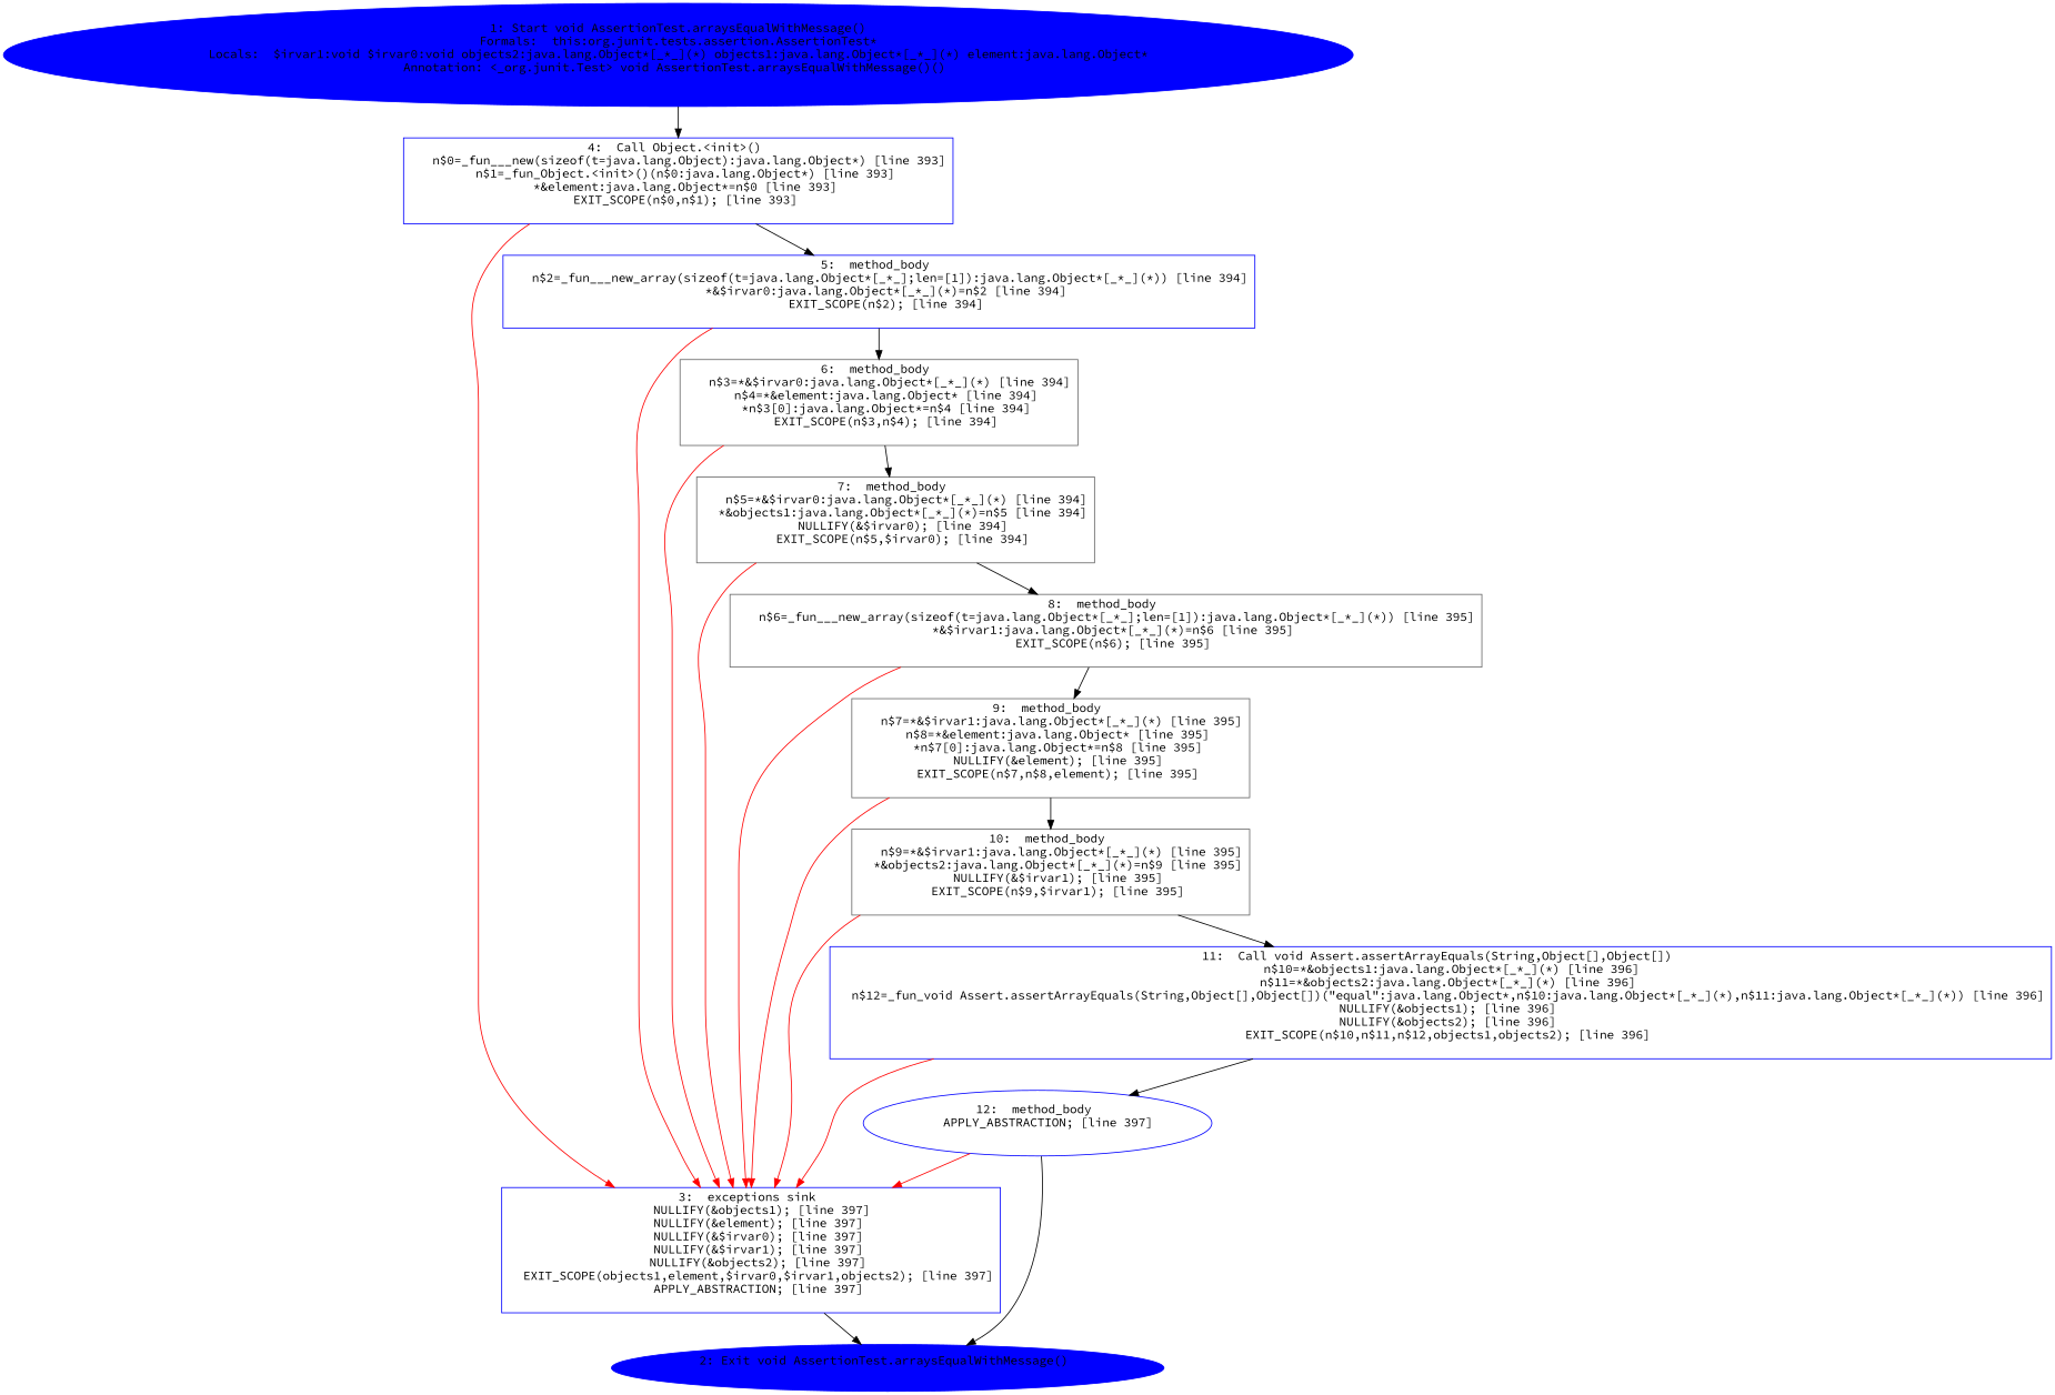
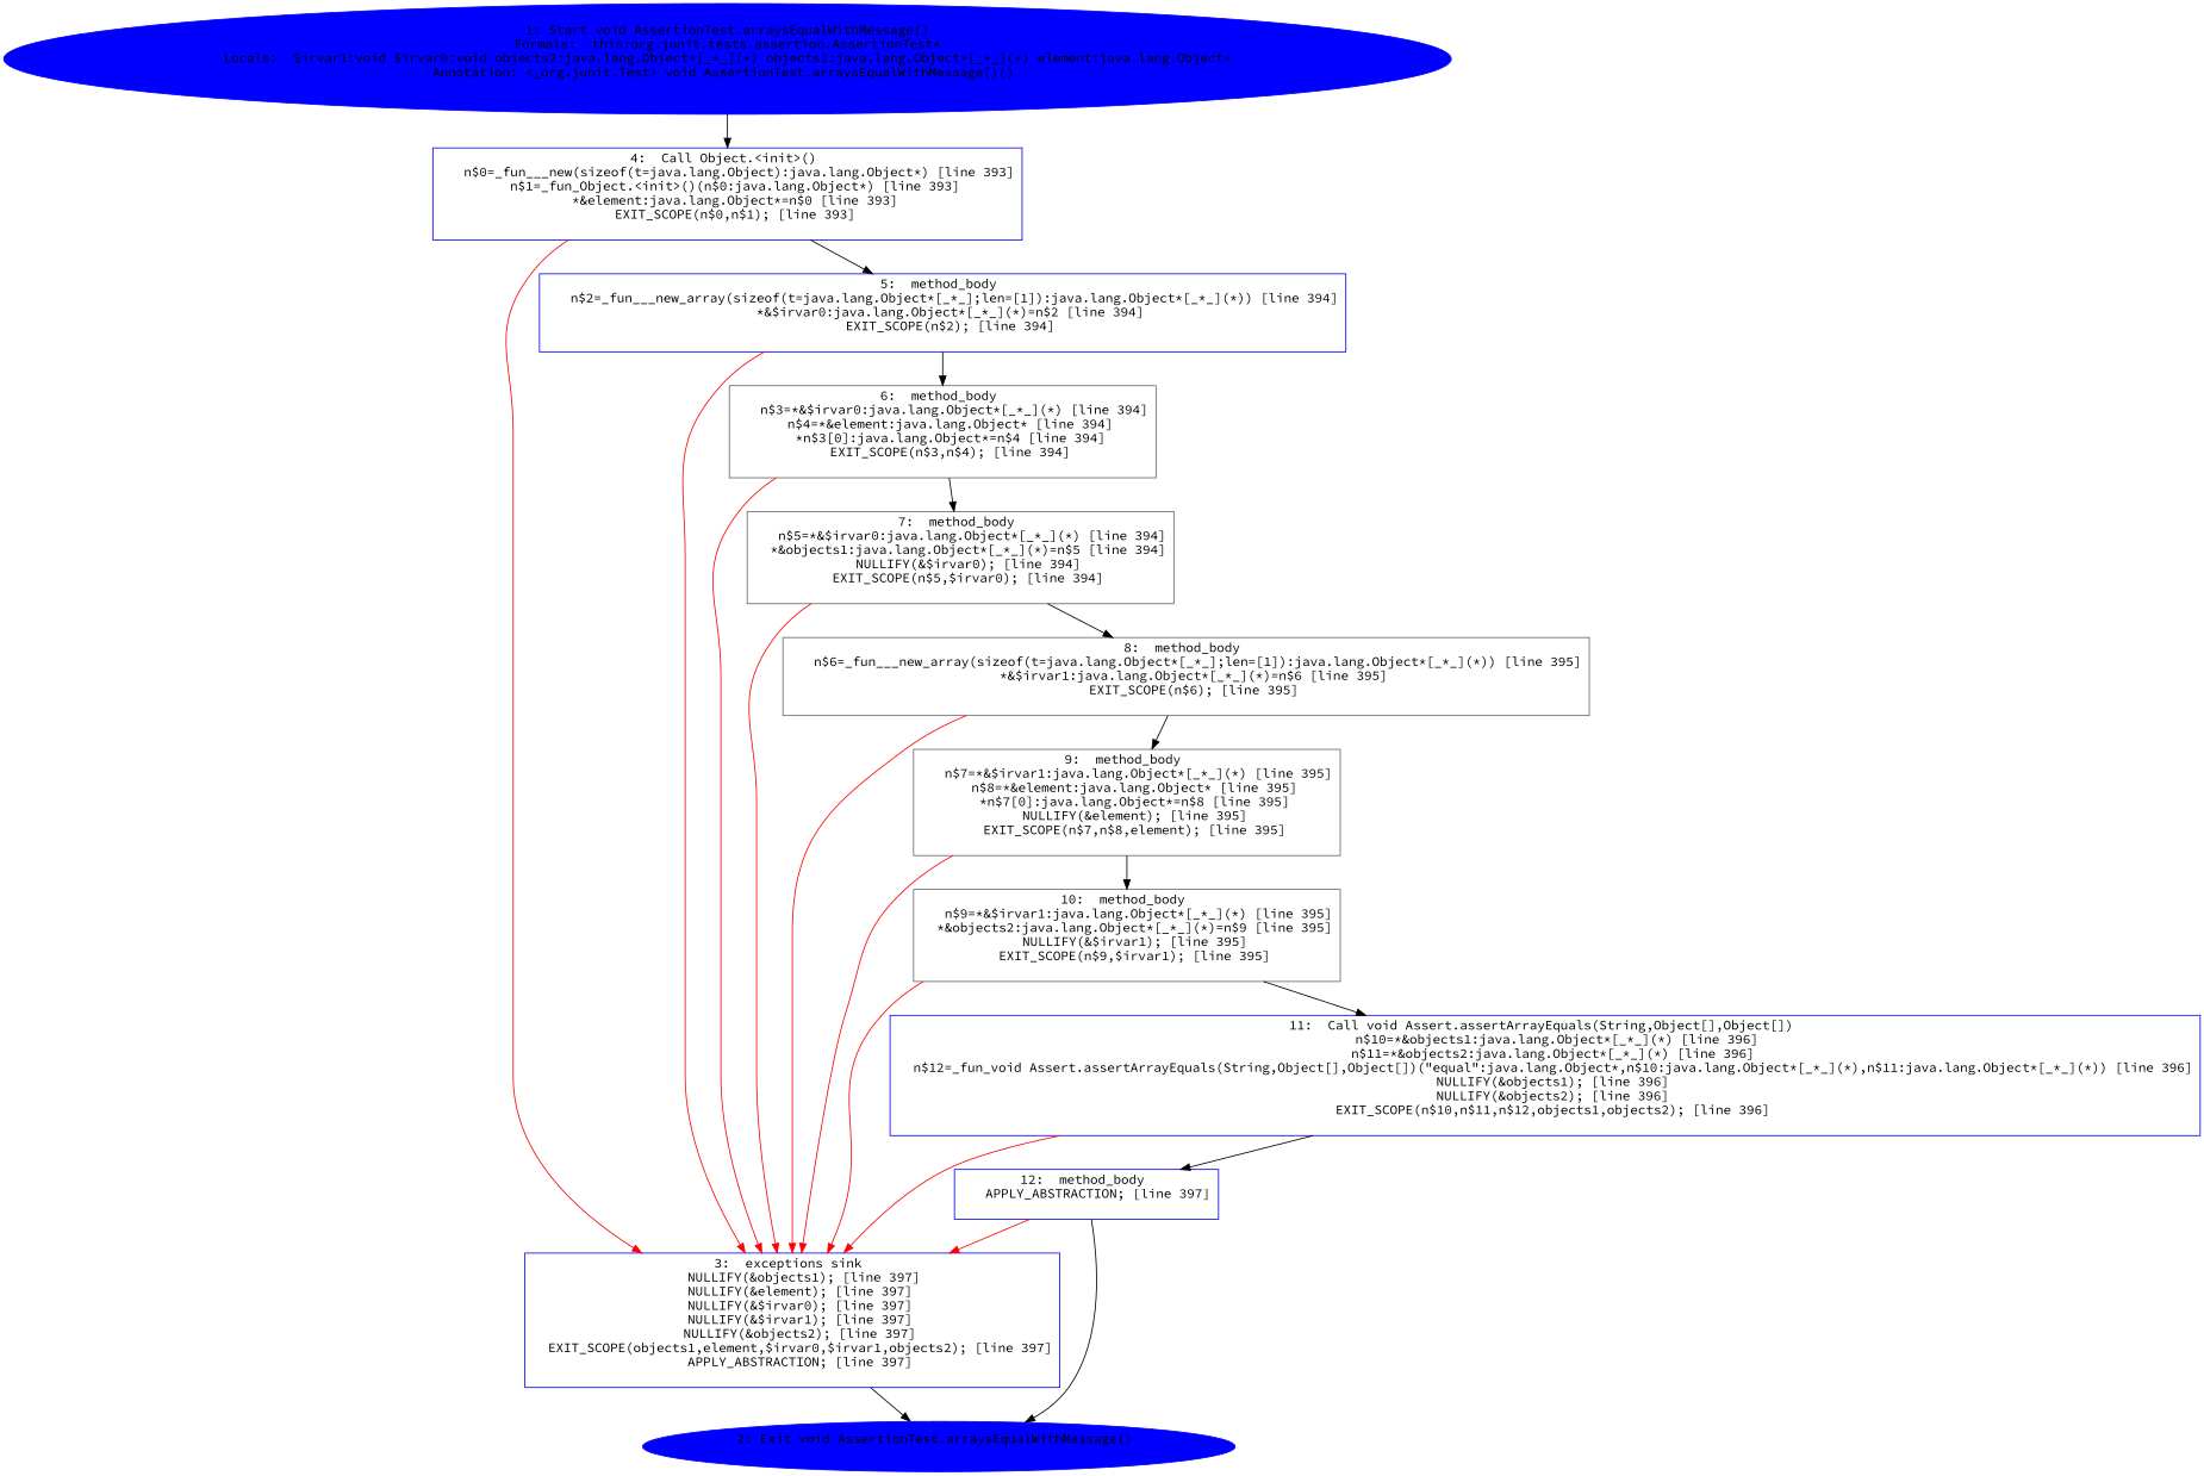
  digraph {
    fontname="Source Code Pro"
    node [color=blue fontname="Source Code Pro" shape=box]
    edge [fontname="Source Code Pro"]
    n1 [label="1: Start void AssertionTest.arraysEqualWithMessage()\nFormals:  this:org.junit.tests.assertion.AssertionTest*\nLocals:  $irvar1:void $irvar0:void objects2:java.lang.Object*[_*_](*) objects1:java.lang.Object*[_*_](*) element:java.lang.Object*\nAnnotation: <_org.junit.Test> void AssertionTest.arraysEqualWithMessage()() \n  " style=filled shape=""]
    n2 [label="4:  Call Object.<init>() \n   n$0=_fun___new(sizeof(t=java.lang.Object):java.lang.Object*) [line 393]\n  n$1=_fun_Object.<init>()(n$0:java.lang.Object*) [line 393]\n  *&element:java.lang.Object*=n$0 [line 393]\n  EXIT_SCOPE(n$0,n$1); [line 393]\n "]
    n3 [label="3:  exceptions sink \n   NULLIFY(&objects1); [line 397]\n  NULLIFY(&element); [line 397]\n  NULLIFY(&$irvar0); [line 397]\n  NULLIFY(&$irvar1); [line 397]\n  NULLIFY(&objects2); [line 397]\n  EXIT_SCOPE(objects1,element,$irvar0,$irvar1,objects2); [line 397]\n  APPLY_ABSTRACTION; [line 397]\n "]
    n4 [label="5:  method_body \n   n$2=_fun___new_array(sizeof(t=java.lang.Object*[_*_];len=[1]):java.lang.Object*[_*_](*)) [line 394]\n  *&$irvar0:java.lang.Object*[_*_](*)=n$2 [line 394]\n  EXIT_SCOPE(n$2); [line 394]\n "]
    n5 [label="2: Exit void AssertionTest.arraysEqualWithMessage() \n  " style=filled shape=""]
    n6 [label="6:  method_body \n   n$3=*&$irvar0:java.lang.Object*[_*_](*) [line 394]\n  n$4=*&element:java.lang.Object* [line 394]\n  *n$3[0]:java.lang.Object*=n$4 [line 394]\n  EXIT_SCOPE(n$3,n$4); [line 394]\n " color=gray40]
    n7 [label="7:  method_body \n   n$5=*&$irvar0:java.lang.Object*[_*_](*) [line 394]\n  *&objects1:java.lang.Object*[_*_](*)=n$5 [line 394]\n  NULLIFY(&$irvar0); [line 394]\n  EXIT_SCOPE(n$5,$irvar0); [line 394]\n " color=gray40]
    n8 [label="8:  method_body \n   n$6=_fun___new_array(sizeof(t=java.lang.Object*[_*_];len=[1]):java.lang.Object*[_*_](*)) [line 395]\n  *&$irvar1:java.lang.Object*[_*_](*)=n$6 [line 395]\n  EXIT_SCOPE(n$6); [line 395]\n " color=gray40]
    n9 [label="9:  method_body \n   n$7=*&$irvar1:java.lang.Object*[_*_](*) [line 395]\n  n$8=*&element:java.lang.Object* [line 395]\n  *n$7[0]:java.lang.Object*=n$8 [line 395]\n  NULLIFY(&element); [line 395]\n  EXIT_SCOPE(n$7,n$8,element); [line 395]\n " color=gray40]
    n10 [label="10:  method_body \n   n$9=*&$irvar1:java.lang.Object*[_*_](*) [line 395]\n  *&objects2:java.lang.Object*[_*_](*)=n$9 [line 395]\n  NULLIFY(&$irvar1); [line 395]\n  EXIT_SCOPE(n$9,$irvar1); [line 395]\n " color=gray40]
    n11 [label="11:  Call void Assert.assertArrayEquals(String,Object[],Object[]) \n   n$10=*&objects1:java.lang.Object*[_*_](*) [line 396]\n  n$11=*&objects2:java.lang.Object*[_*_](*) [line 396]\n  n$12=_fun_void Assert.assertArrayEquals(String,Object[],Object[])(\"equal\":java.lang.Object*,n$10:java.lang.Object*[_*_](*),n$11:java.lang.Object*[_*_](*)) [line 396]\n  NULLIFY(&objects1); [line 396]\n  NULLIFY(&objects2); [line 396]\n  EXIT_SCOPE(n$10,n$11,n$12,objects1,objects2); [line 396]\n "]
-   n12 [label="12:  method_body \n   APPLY_ABSTRACTION; [line 397]\n " shape=ellipse]
+   n12 [label="12:  method_body \n   APPLY_ABSTRACTION; [line 397]\n "]
    n1 -> n2
    n2 -> n3 [color=red]
    n2 -> n4
    n3 -> n5
    n4 -> n3 [color=red]
    n4 -> n6
    n6 -> n3 [color=red]
    n6 -> n7
    n7 -> n3 [color=red]
    n7 -> n8
    n8 -> n3 [color=red]
    n8 -> n9
    n9 -> n3 [color=red]
    n9 -> n10
    n10 -> n3 [color=red]
    n10 -> n11
    n11 -> n3 [color=red]
    n11 -> n12
    n12 -> n3 [color=red]
    n12 -> n5
  }
